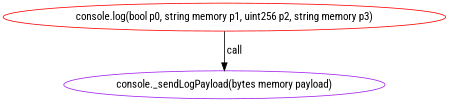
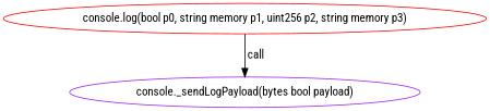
  digraph {
    fontname="Roboto Condensed"
    node [fontname="Roboto Condensed"]
    "console.log(bool p0, string memory p1, uint256 p2, string memory p3)" [height=0.5 width=7.8986 color=red]
-   "console._sendLogPayload(bytes memory payload)" [height=0.5 width=5.7372 color=purple]
+   "console._sendLogPayload(bytes memory payload)" [height=0.5 width=5.7372 color=purple label="console._sendLogPayload(bytes bool payload)"]
    "console.log(bool p0, string memory p1, uint256 p2, string memory p3)" -> "console._sendLogPayload(bytes memory payload)" [label=" call" fontname="Roboto Condensed"]
  }
